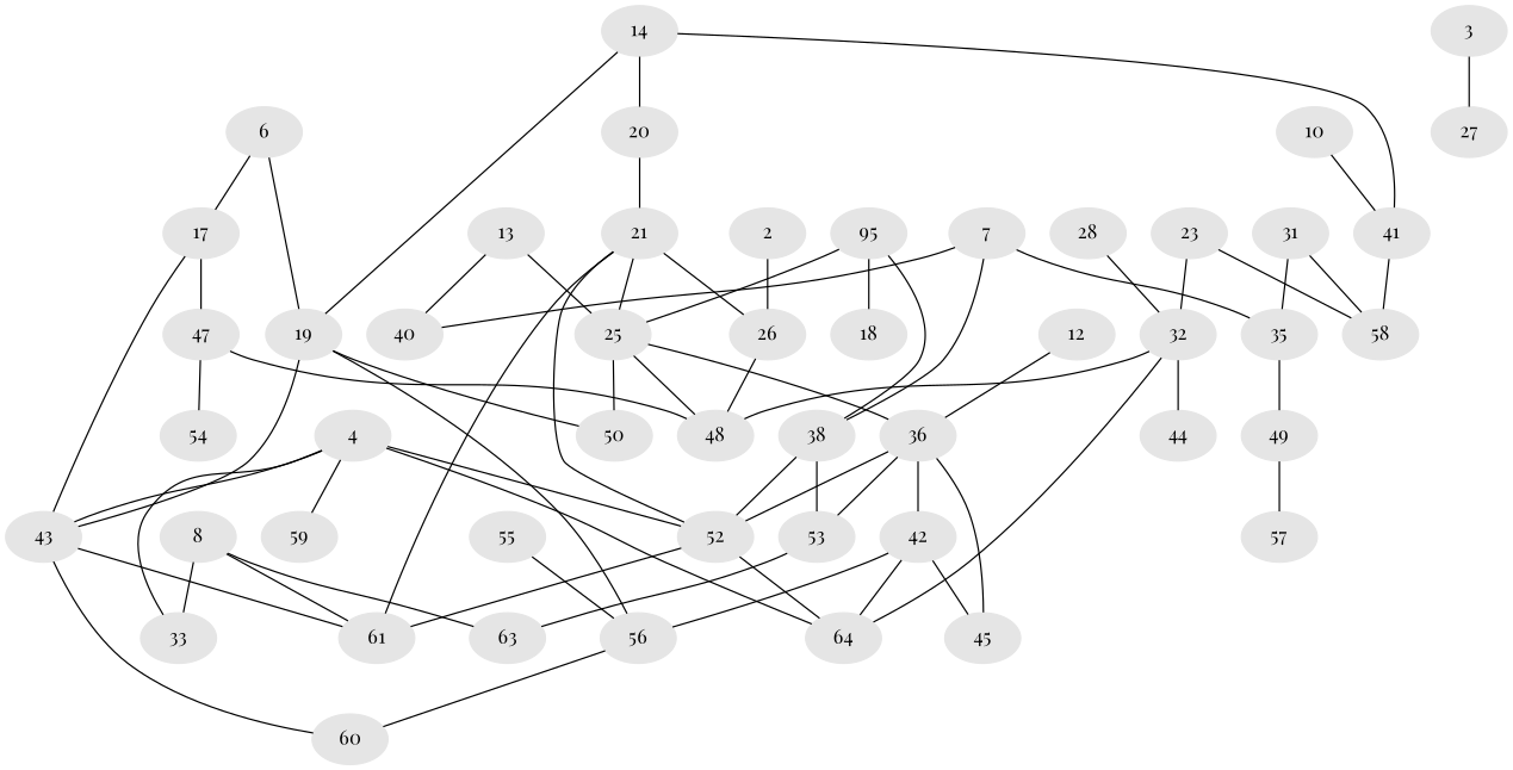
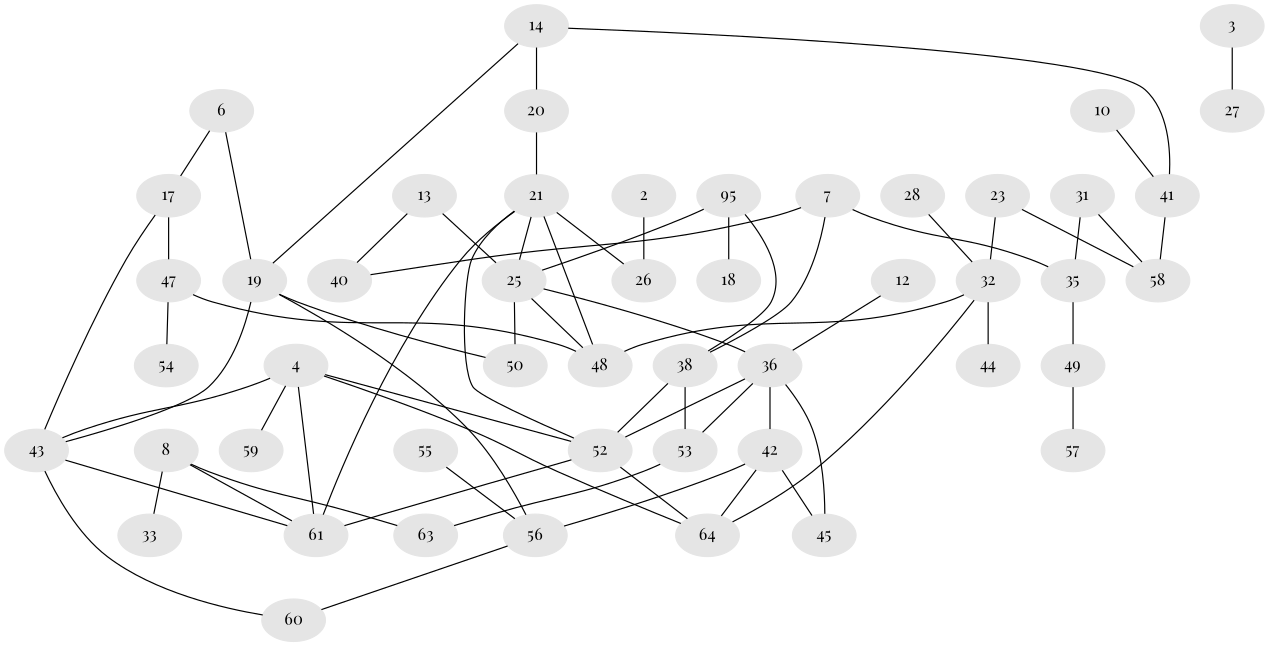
  graph {
    fontname="Playfair Display"
    node [color=gray90 fontname="Playfair Display" style=filled]
    edge [fontname="Playfair Display" weight=1.0]
    2
    26
    48
    3
    27
    4
    43
    52
    59
    61
    64
    60
    6
    17
    19
    47
    50
    56
    7
    35
    38
    40
    49
    53
    8
    33
    63
    10
    41
    58
    12
    36
    42
    45
    13
    25
    14
    20
    21
    n40 [label=95]
    18
    54
    23
    32
    44
    28
    31
    57
    55
    2 -- 26
-   26 -- 48
+   21 -- 48
    3 -- 27
    4 -- 43
    4 -- 52
    4 -- 59
-   4 -- 33
+   4 -- 61
    4 -- 64
    43 -- 61
    43 -- 60
    52 -- 61
    52 -- 64
    6 -- 17
    6 -- 19
    17 -- 43
    17 -- 47 [weight=2.0]
    19 -- 43
    19 -- 50
    19 -- 56 [weight=2.0]
    47 -- 48
    47 -- 54
    56 -- 60
    7 -- 35
    7 -- 38
    7 -- 40
    35 -- 49 [weight=2.0]
    38 -- 52
    38 -- 53
    49 -- 57
    53 -- 63
    8 -- 61
    8 -- 33
    8 -- 63
    10 -- 41
    41 -- 58
    12 -- 36
    36 -- 52
    36 -- 53
    36 -- 42
    36 -- 45
    42 -- 64
    42 -- 56
    42 -- 45
    13 -- 40
    13 -- 25
    25 -- 48
    25 -- 50
    25 -- 36 [weight=2.0]
    14 -- 19
    14 -- 41
    14 -- 20
    20 -- 21
    21 -- 26 [weight=2.0]
    21 -- 52
    21 -- 61
    21 -- 25
    n40 -- 38
    n40 -- 25
    n40 -- 18
    23 -- 58
    23 -- 32
    32 -- 48
    32 -- 64
    32 -- 44
    28 -- 32
    31 -- 35
    31 -- 58
    55 -- 56
  }
